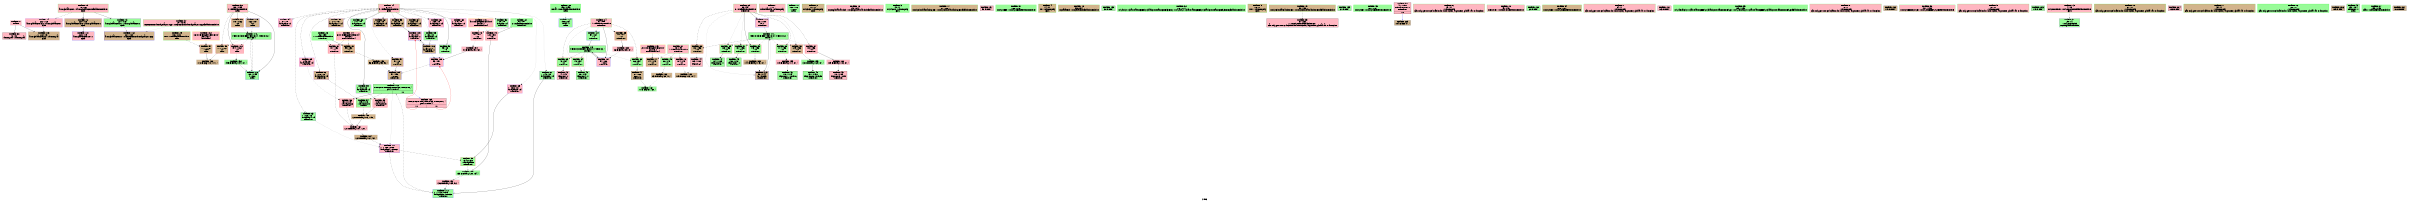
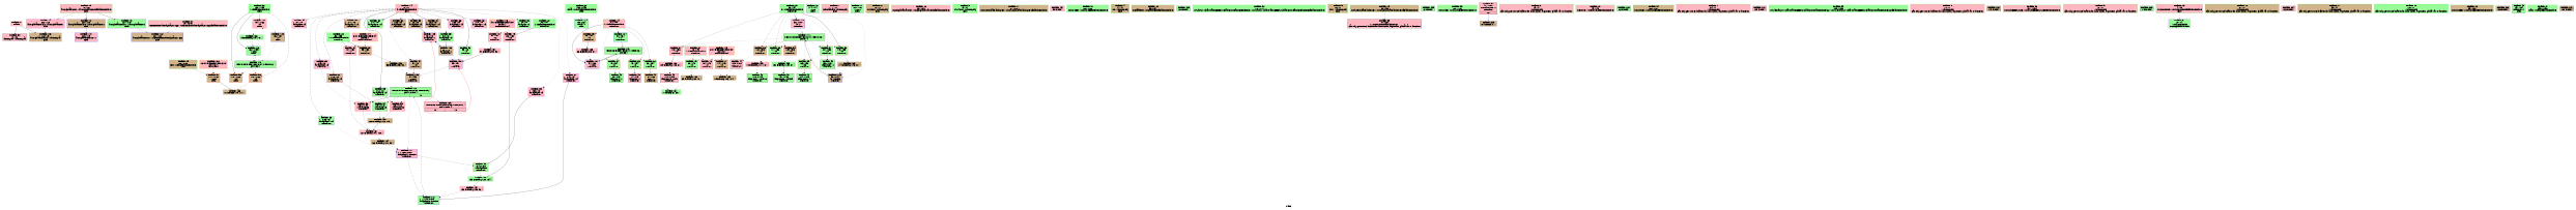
  digraph {
    label=SVFG
    node [color=green fillcolor=lightpink shape=record style=filled]
    edge [arrowhead=tee style=dashed]
    n1 [color=grey label="{NodeID: 0\nNullPtr}"]
    n2 [color=black label="{NodeID: 38\n2\<--3\ndummyVal\<--dummyVal\n}"]
    n3 [color=blue fillcolor=tan label="{NodeID: 103\n222\<--3\nllvm.global_ctors_2\<--dummyVal\nGlob }" style="dotted,filled"]
    n4 [color=red fillcolor=tan label="{NodeID: 97\n171\<--160\n\<--test\nmain\n}"]
    n5 [color=grey fillcolor=tan label="{NodeID: 166\n172 = cmp(170, 171, )\n}"]
    n6 [label="{NodeID: 14\n8\<--11\nf\<--f_field_insensitive\nGlob }"]
    n7 [color=purple fillcolor=palegreen label="{NodeID: 52\n75\<--8\narrayidx\<--f\n_Z5solvev\n}"]
    n8 [color=purple fillcolor=tan label="{NodeID: 53\n76\<--8\narrayidx3\<--f\n_Z5solvev\n}"]
    n9 [color=purple label="{NodeID: 54\n81\<--8\narrayidx5\<--f\n_Z5solvev\n}"]
    n10 [color=purple fillcolor=palegreen label="{NodeID: 55\n82\<--8\narrayidx6\<--f\n_Z5solvev\n}"]
    n11 [color=purple fillcolor=palegreen label="{NodeID: 56\n93\<--8\n\<--f\n_Z5solvev\n}"]
    n12 [color=purple fillcolor=tan label="{NodeID: 57\n97\<--8\n\<--f\n_Z5solvev\n}"]
    n13 [color=purple fillcolor=tan label="{NodeID: 58\n111\<--8\narrayidx14\<--f\n_Z5solvev\n}"]
    n14 [color=purple fillcolor=palegreen label="{NodeID: 59\n112\<--8\narrayidx15\<--f\n_Z5solvev\n}"]
    n15 [color=purple fillcolor=palegreen label="{NodeID: 60\n117\<--8\narrayidx18\<--f\n_Z5solvev\n}"]
    n16 [color=purple fillcolor=tan label="{NodeID: 61\n118\<--8\narrayidx19\<--f\n_Z5solvev\n}"]
    n17 [color=purple fillcolor=tan label="{NodeID: 62\n125\<--8\narrayidx23\<--f\n_Z5solvev\n}"]
    n18 [color=purple fillcolor=palegreen label="{NodeID: 63\n126\<--8\narrayidx24\<--f\n_Z5solvev\n}"]
    n19 [color=purple fillcolor=tan label="{NodeID: 64\n132\<--8\narrayidx27\<--f\n_Z5solvev\n}"]
    n20 [color=purple label="{NodeID: 65\n133\<--8\narrayidx28\<--f\n_Z5solvev\n}"]
    n21 [color=purple label="{NodeID: 66\n139\<--8\narrayidx32\<--f\n_Z5solvev\n}"]
-   n22 [color=purple fillcolor=palegreen label="{NodeID: 67\n140\<--8\narrayidx33\<--f\n_Z5solvev\n}"]
+   n22 [color=purple label="{NodeID: 67\n140\<--8\narrayidx33\<--f\n_Z5solvev\n}"]
    n23 [color=purple label="{NodeID: 68\n148\<--8\narrayidx37\<--f\n_Z5solvev\n}"]
    n24 [color=purple label="{NodeID: 69\n149\<--8\narrayidx38\<--f\n_Z5solvev\n}"]
    n25 [color=blue label="{NodeID: 105\n76\<--78\narrayidx3\<--\n_Z5solvev\n}"]
    n26 [color=blue fillcolor=tan label="{NodeID: 106\n82\<--78\narrayidx6\<--\n_Z5solvev\n}"]
    n27 [color=blue label="{NodeID: 108\n93\<--91\n\<--rem\n_Z5solvev\n}"]
    n28 [color=blue fillcolor=tan label="{NodeID: 109\n97\<--96\n\<--rem7\n_Z5solvev\n}"]
    n29 [color=red label="{NodeID: 93\n113\<--112\n\<--arrayidx15\n_Z5solvev\n}"]
-   n30 [color=red fillcolor=palegreen label="{NodeID: 94\n119\<--118\n\<--arrayidx19\n_Z5init\n}"]
+   n30 [color=red fillcolor=palegreen label="{NodeID: 94\n119\<--118\n\<--arrayidx19\n_Z5solvev\n}"]
    n31 [color=blue label="{NodeID: 111\n126\<--122\narrayidx24\<--rem21\n_Z5solvev\n}"]
    n32 [color=red fillcolor=palegreen label="{NodeID: 95\n134\<--133\n\<--arrayidx28\n_Z5solvev\n}"]
    n33 [color=blue fillcolor=palegreen label="{NodeID: 112\n140\<--136\narrayidx33\<--rem30\n_Z5solvev\n}"]
    n34 [color=red label="{NodeID: 96\n150\<--149\n\<--arrayidx38\n_Z5solvev\n}"]
    n35 [color=black fillcolor=palegreen label="{NodeID: 172\nMR_12V_7 = PHI(MR_12V_9, MR_12V_6, )\npts\{110000 \}\n|{|<s4>10}}"]
    n36 [color=grey fillcolor=tan label="{NodeID: 155\n120 = Binary(113, 119, )\n}"]
    n37 [color=grey fillcolor=palegreen label="{NodeID: 158\n135 = Binary(128, 134, )\n}"]
    n38 [color=grey label="{NodeID: 161\n121 = Binary(107, 120, )\n}"]
    n39 [color=grey label="{NodeID: 157\n136 = Binary(135, 92, )\n}"]
    n40 [color=black label="{NodeID: 169\nMR_12V_2 = PHI(MR_12V_3, MR_12V_1, )\npts\{110000 \}\n|{<s0>10|<s1>10}}"]
    n41 [fillcolor=palegreen label="{NodeID: 28\n158\<--159\nretval\<--retval_field_insensitive\nmain\n}"]
    n42 [color=blue fillcolor=palegreen label="{NodeID: 114\n158\<--64\nretval\<--\nmain\n}"]
    n43 [color=black label="{NodeID: 42\n74\<--73\nidxprom\<--\n_Z5solvev\n}"]
    n44 [color=grey fillcolor=palegreen label="{NodeID: 153\n130 = Binary(129, 87, )\n}"]
    n45 [color=black fillcolor=palegreen label="{NodeID: 48\n131\<--130\nidxprom26\<--sub25\n_Z5solvev\n}"]
+   n46 [color=purple fillcolor=palegreen label="{NodeID: 70\n174\<--14\n\<--.str\nmain\n}"]
    n47 [color=grey fillcolor=palegreen label="{NodeID: 167\n71 = cmp(67, 69, )\n}"]
    n48 [color=red fillcolor=palegreen label="{NodeID: 84\n79\<--54\n\<--i\n_Z5solvev\n}"]
    n49 [color=black fillcolor=palegreen label="{NodeID: 43\n80\<--79\nidxprom4\<--\n_Z5solvev\n}"]
    n50 [label="{NodeID: 1\n7\<--1\n__dso_handle\<--dummyObj\nGlob }"]
    n51 [color=red fillcolor=tan label="{NodeID: 98\n170\<--162\n\<--i\nmain\n}"]
    n52 [label="{NodeID: 15\n18\<--22\nllvm.global_ctors\<--llvm.global_ctors_field_insensitive\nGlob }"]
    n53 [color=purple fillcolor=tan label="{NodeID: 72\n220\<--18\nllvm.global_ctors_0\<--llvm.global_ctors\nGlob }"]
    n54 [color=purple fillcolor=palegreen label="{NodeID: 73\n221\<--18\nllvm.global_ctors_1\<--llvm.global_ctors\nGlob }"]
    n55 [color=purple label="{NodeID: 74\n222\<--18\nllvm.global_ctors_2\<--llvm.global_ctors\nGlob }"]
    n56 [color=blue label="{NodeID: 101\n220\<--19\nllvm.global_ctors_0\<--\nGlob }"]
    n57 [color=blue fillcolor=tan label="{NodeID: 102\n221\<--20\nllvm.global_ctors_1\<--_GLOBAL__sub_I_dyma_2_1.cpp\nGlob }"]
    n58 [fillcolor=tan label="{NodeID: 29\n160\<--161\ntest\<--test_field_insensitive\nmain\n}"]
    n59 [color=grey label="{NodeID: 154\n91 = Binary(90, 92, )\n}"]
    n60 [color=purple fillcolor=palegreen label="{NodeID: 71\n182\<--16\n\<--.str.1\nmain\n}"]
    n61 [color=grey fillcolor=tan label="{NodeID: 168\n105 = cmp(103, 104, )\n}"]
    n62 [color=red fillcolor=tan label="{NodeID: 85\n85\<--54\n\<--i\n_Z5solvev\n}"]
    n63 [color=grey label="{NodeID: 165\n86 = Binary(85, 87, )\n}"]
    n64 [color=blue label="{NodeID: 107\n54\<--86\ni\<--inc\n_Z5solvev\n}"]
    n65 [color=black fillcolor=palegreen label="{NodeID: 173\nMR_8V_3 = PHI(MR_8V_4, MR_8V_2, )\npts\{55 \}\n}"]
    n66 [fillcolor=tan label="{NodeID: 2\n12\<--1\n_ZSt3cin\<--dummyObj\nGlob }"]
    n67 [color=yellow label="{NodeID: 182\n16V_1 = ENCHI(MR_16V_0)\npts\{161 \}\nFun[main]}" style="double,filled"]
    n68 [color=red fillcolor=tan label="{NodeID: 99\n178\<--162\n\<--i\nmain\n}"]
    n69 [label="{NodeID: 16\n23\<--24\n__cxx_global_var_init\<--__cxx_global_var_init_field_insensitive\n}"]
    n70 [color=blue fillcolor=tan label="{NodeID: 113\n56\<--144\ni8\<--inc35\n_Z5solvev\n}"]
    n71 [color=black fillcolor=palegreen label="{NodeID: 171\nMR_10V_3 = PHI(MR_10V_4, MR_10V_2, )\npts\{57 \}\n}"]
    n72 [color=red fillcolor=tan label="{NodeID: 86\n102\<--56\n\<--i8\n_Z5solvev\n}"]
    n73 [color=red label="{NodeID: 87\n108\<--56\n\<--i8\n_Z5solvev\n}"]
    n74 [color=red fillcolor=palegreen label="{NodeID: 88\n114\<--56\n\<--i8\n_Z5solvev\n}"]
    n75 [color=red fillcolor=palegreen label="{NodeID: 89\n123\<--56\n\<--i8\n_Z5solvev\n}"]
    n76 [color=red fillcolor=tan label="{NodeID: 90\n129\<--56\n\<--i8\n_Z5solvev\n}"]
    n77 [color=red fillcolor=palegreen label="{NodeID: 91\n137\<--56\n\<--i8\n_Z5solvev\n}"]
    n78 [color=red fillcolor=palegreen label="{NodeID: 92\n143\<--56\n\<--i8\n_Z5solvev\n}"]
    n79 [color=black label="{NodeID: 44\n103\<--102\nconv10\<--\n_Z5solvev\n}"]
    n80 [color=grey label="{NodeID: 160\n109 = Binary(108, 87, )\n}"]
    n81 [color=grey label="{NodeID: 159\n115 = Binary(114, 87, )\n}"]
    n82 [color=black fillcolor=palegreen label="{NodeID: 47\n124\<--123\nidxprom22\<--\n_Z5solvev\n}"]
    n83 [color=black fillcolor=palegreen label="{NodeID: 49\n138\<--137\nidxprom31\<--\n_Z5solvev\n}"]
    n84 [color=grey fillcolor=tan label="{NodeID: 163\n144 = Binary(143, 87, )\n}"]
-   n85 [label="{NodeID: 30\n162\<--163\ni\<--i_field_insensitive\nmain\n}"]
+   n85 [fillcolor=palegreen label="{NodeID: 30\n162\<--163\ni\<--i_field_insensitive\nmain\n}"]
    n86 [color=red label="{NodeID: 100\n194\<--162\n\<--i\nmain\n}"]
    n87 [color=blue fillcolor=tan label="{NodeID: 115\n162\<--87\ni\<--\nmain\n}"]
    n88 [color=blue fillcolor=palegreen label="{NodeID: 116\n162\<--195\ni\<--inc\nmain\n}"]
    n89 [color=grey fillcolor=palegreen label="{NodeID: 152\n195 = Binary(194, 87, )\n}"]
    n90 [color=black fillcolor=palegreen label="{NodeID: 170\nMR_18V_3 = PHI(MR_18V_4, MR_18V_2, )\npts\{163 \}\n}"]
    n91 [color=grey fillcolor=tan label="{NodeID: 164\n122 = Binary(121, 92, )\n}"]
    n92 [fillcolor=palegreen label="{NodeID: 3\n13\<--1\n_ZSt4cout\<--dummyObj\nGlob }"]
    n93 [fillcolor=tan label="{NodeID: 17\n27\<--28\n_ZNSt8ios_base4InitC1Ev\<--_ZNSt8ios_base4InitC1Ev_field_insensitive\n}"]
    n94 [color=black label="{NodeID: 197\n58 = PHI()\n}"]
    n95 [fillcolor=palegreen label="{NodeID: 31\n166\<--167\n_ZNSirsERi\<--_ZNSirsERi_field_insensitive\n}"]
    n96 [color=black label="{NodeID: 45\n110\<--109\nidxprom13\<--sub\n_Z5solvev\n}"]
    n97 [color=grey fillcolor=tan label="{NodeID: 156\n96 = Binary(95, 92, )\n}"]
    n98 [fillcolor=tan label="{NodeID: 4\n14\<--1\n.str\<--dummyObj\nGlob }"]
    n99 [fillcolor=tan label="{NodeID: 18\n33\<--34\n__cxa_atexit\<--__cxa_atexit_field_insensitive\n}"]
    n100 [color=black fillcolor=palegreen label="{NodeID: 198\n30 = PHI()\n}"]
    n101 [fillcolor=palegreen label="{NodeID: 32\n176\<--177\n_ZStlsISt11char_traitsIcEERSt13basic_ostreamIcT_ES5_PKc\<--_ZStlsISt11char_traitsIcEERSt13basic_ostreamIcT_ES5_PKc_field_insensitive\n}"]
    n102 [color=black fillcolor=palegreen label="{NodeID: 46\n116\<--115\nidxprom17\<--sub16\n_Z5solvev\n}"]
    n103 [fillcolor=tan label="{NodeID: 5\n16\<--1\n.str.1\<--dummyObj\nGlob }"]
    n104 [fillcolor=tan label="{NodeID: 19\n32\<--38\n_ZNSt8ios_base4InitD1Ev\<--_ZNSt8ios_base4InitD1Ev_field_insensitive\n}"]
    n105 [color=black label="{NodeID: 39\n31\<--32\n\<--_ZNSt8ios_base4InitD1Ev\nCan only get source location for instruction, argument, global var or function.}"]
    n106 [color=black fillcolor=palegreen label="{NodeID: 199\n61 = PHI()\n}"]
    n107 [fillcolor=palegreen label="{NodeID: 33\n180\<--181\n_ZNSolsEi\<--_ZNSolsEi_field_insensitive\n}"]
    n108 [color=red fillcolor=palegreen label="{NodeID: 75\n68\<--48\n\<--l\n_Z5solvev\n}"]
    n109 [color=grey fillcolor=tan label="{NodeID: 162\n69 = Binary(68, 70, )\n}"]
    n110 [color=black label="{NodeID: 50\n47\<--150\n_Z5solvev_ret\<--\n_Z5solvev\n|{<s0>10}}"]
    n111 [color=black fillcolor=tan label="{NodeID: 205\n184 = PHI(47, )\n}"]
    n112 [label="{NodeID: 6\n19\<--1\n\<--dummyObj\nCan only get source location for instruction, argument, global var or function.}"]
    n113 [label="{NodeID: 20\n45\<--46\n_Z5solvev\<--_Z5solvev_field_insensitive\n}"]
    n114 [color=black fillcolor=palegreen label="{NodeID: 200\n62 = PHI()\n}"]
    n115 [fillcolor=tan label="{NodeID: 34\n186\<--187\n_ZNSolsEx\<--_ZNSolsEx_field_insensitive\n}"]
    n116 [color=red label="{NodeID: 76\n104\<--48\n\<--l\n_Z5solvev\n}"]
    n117 [color=red fillcolor=palegreen label="{NodeID: 82\n66\<--54\n\<--i\n_Z5solvev\n}"]
    n118 [color=red fillcolor=palegreen label="{NodeID: 83\n73\<--54\n\<--i\n_Z5solvev\n}"]
    n119 [color=black fillcolor=tan label="{NodeID: 41\n67\<--66\nconv\<--\n_Z5solvev\n}"]
    n120 [label="{NodeID: 7\n64\<--1\n\<--dummyObj\nCan only get source location for instruction, argument, global var or function.}"]
    n121 [color=blue fillcolor=palegreen label="{NodeID: 104\n54\<--64\ni\<--\n_Z5solvev\n}"]
    n122 [label="{NodeID: 21\n48\<--49\nl\<--l_field_insensitive\n_Z5solvev\n}"]
    n123 [color=red fillcolor=tan label="{NodeID: 77\n147\<--48\n\<--l\n_Z5solvev\n}"]
    n124 [color=black label="{NodeID: 201\n165 = PHI()\n}"]
    n125 [fillcolor=palegreen label="{NodeID: 35\n189\<--190\n_ZSt4endlIcSt11char_traitsIcEERSt13basic_ostreamIT_T0_ES6_\<--_ZSt4endlIcSt11char_traitsIcEERSt13basic_ostreamIT_T0_ES6__field_insensitive\n}"]
    n126 [label="{NodeID: 8\n70\<--1\n\<--dummyObj\nCan only get source location for instruction, argument, global var or function.}"]
    n127 [fillcolor=palegreen label="{NodeID: 22\n50\<--51\nc\<--c_field_insensitive\n_Z5solvev\n}"]
    n128 [color=red label="{NodeID: 78\n90\<--50\n\<--c\n_Z5solvev\n}"]
    n129 [color=red label="{NodeID: 79\n128\<--50\n\<--c\n_Z5solvev\n}"]
    n130 [color=black fillcolor=tan label="{NodeID: 202\n175 = PHI()\n}"]
    n131 [label="{NodeID: 36\n191\<--192\n_ZNSolsEPFRSoS_E\<--_ZNSolsEPFRSoS_E_field_insensitive\n}"]
    n132 [color=yellow label="{NodeID: 175\n2V_1 = ENCHI(MR_2V_0)\npts\{49 \}\nFun[_Z5solvev]}" style="double,filled"]
    n133 [label="{NodeID: 9\n78\<--1\n\<--dummyObj\nCan only get source location for instruction, argument, global var or function.}"]
    n134 [fillcolor=palegreen label="{NodeID: 23\n52\<--53\nv\<--v_field_insensitive\n_Z5solvev\n}"]
    n135 [color=red fillcolor=tan label="{NodeID: 80\n95\<--52\n\<--v\n_Z5solvev\n}"]
    n136 [color=red label="{NodeID: 81\n107\<--52\n\<--v\n_Z5solvev\n}"]
    n137 [color=black fillcolor=palegreen label="{NodeID: 203\n179 = PHI()\n}"]
    n138 [label="{NodeID: 37\n20\<--216\n_GLOBAL__sub_I_dyma_2_1.cpp\<--_GLOBAL__sub_I_dyma_2_1.cpp_field_insensitive\n}"]
    n139 [color=purple fillcolor=palegreen label="{NodeID: 51\n29\<--4\n\<--_ZStL8__ioinit\n__cxx_global_var_init\n}"]
    n140 [color=yellow label="{NodeID: 176\n4V_1 = ENCHI(MR_4V_0)\npts\{51 \}\nFun[_Z5solvev]}" style="double,filled"]
    n141 [fillcolor=tan label="{NodeID: 10\n87\<--1\n\<--dummyObj\nCan only get source location for instruction, argument, global var or function.}"]
    n142 [label="{NodeID: 24\n54\<--55\ni\<--i_field_insensitive\n_Z5solvev\n}"]
    n143 [color=black label="{NodeID: 204\n183 = PHI()\n}"]
    n144 [color=yellow label="{NodeID: 177\n6V_1 = ENCHI(MR_6V_4)\npts\{53 \}\nFun[_Z5solvev]}" style="double,filled"]
    n145 [fillcolor=tan label="{NodeID: 11\n92\<--1\n\<--dummyObj\nCan only get source location for instruction, argument, global var or function.}"]
-   n146 [label="{NodeID: 25\n56\<--57\ni8\<--i8_field_insensitive\n_Z5solvev\n}"]
+   n146 [fillcolor=palegreen label="{NodeID: 25\n56\<--57\ni8\<--i8_field_insensitive\n_Z5solvev\n}"]
    n147 [color=blue label="{NodeID: 110\n56\<--100\ni8\<--\n_Z5solvev\n}"]
    n148 [fillcolor=palegreen label="{NodeID: 12\n100\<--1\n\<--dummyObj\nCan only get source location for instruction, argument, global var or function.}"]
+   n149 [fillcolor=tan label="{NodeID: 26\n59\<--60\n_ZNSirsERx\<--_ZNSirsERx_field_insensitive\n}"]
    n150 [color=black fillcolor=tan label="{NodeID: 206\n185 = PHI()\n}"]
    n151 [color=black fillcolor=palegreen label="{NodeID: 40\n157\<--64\nmain_ret\<--\nmain\n}"]
    n152 [label="{NodeID: 13\n4\<--6\n_ZStL8__ioinit\<--_ZStL8__ioinit_field_insensitive\nGlob }"]
    n153 [fillcolor=palegreen label="{NodeID: 27\n155\<--156\nmain\<--main_field_insensitive\n}"]
    n154 [color=black fillcolor=tan label="{NodeID: 207\n188 = PHI()\n}"]
    n1 -> n2 [style=solid]
    n1 -> n3 [style=solid]
    n4 -> n5 [arrowhead=onormal style=solid]
    n6 -> n7 [style=dotted]
    n6 -> n8
    n6 -> n9 [arrowhead=onormal]
    n6 -> n10 [arrowhead=dot style=dotted]
    n6 -> n11 [arrowhead=onormal style=solid]
    n6 -> n12 [arrowhead=dot style=dotted]
    n6 -> n13 [arrowhead=onormal]
    n6 -> n14 [arrowhead=dot style=solid]
    n6 -> n15 [arrowhead=dot style=solid]
    n6 -> n16 [arrowhead=onormal]
    n6 -> n17 [arrowhead=dot style=dotted]
    n6 -> n18
    n6 -> n19 [arrowhead=onormal style=solid]
    n6 -> n20 [arrowhead=dot style=dotted]
    n6 -> n21 [arrowhead=dot]
    n6 -> n22 [style=dotted]
    n6 -> n23 [arrowhead=onormal]
    n6 -> n24 [arrowhead=onormal]
    n8 -> n25 [arrowhead=dot style=solid]
    n10 -> n26 [arrowhead=onormal style=solid]
    n11 -> n27 [style=dotted]
    n12 -> n28 [style=solid]
    n14 -> n29 [arrowhead=dot]
    n16 -> n30 [arrowhead=dot]
    n18 -> n31 [style=dotted]
    n20 -> n32 [arrowhead=onormal style=solid]
    n22 -> n33 [arrowhead=onormal style=solid]
    n24 -> n34 [arrowhead=dot style=dotted]
    n25 -> n26
    n26 -> n25 [arrowhead=dot style=solid]
    n26 -> n27 [style=dotted]
    n27 -> n28 [arrowhead=onormal]
    n28 -> n35 [style=dotted]
    n29 -> n36 [arrowhead=dot]
    n30 -> n36
    n31 -> n32
    n31 -> n33
    n32 -> n37 [arrowhead=onormal]
    n33 -> n35 [arrowhead=onormal]
    n34 -> n38 [arrowhead=onormal]
    n35 -> n29 [style=dotted]
    n35 -> n30
    n35 -> n31 [arrowhead=onormal style=dotted]
    n35 -> n34 [style=solid]
    n35 -> n40 [arrowhead=onormal color=blue tailport=s4]
    n36 -> n38 [style=solid]
    n37 -> n39 [arrowhead=onormal]
    n38 -> n91 [arrowhead=onormal style=dotted]
    n39 -> n33 [arrowhead=dot]
    n40 -> n25 [arrowhead=dot color=red style=solid tailport=s0]
    n40 -> n27 [arrowhead=dot color=red style=solid tailport=s1]
    n41 -> n42 [arrowhead=onormal style=dotted]
    n44 -> n45 [arrowhead=dot style=solid]
    n48 -> n49
    n51 -> n5
    n52 -> n53 [arrowhead=dot style=solid]
    n52 -> n54 [style=solid]
    n52 -> n55 [arrowhead=onormal]
    n53 -> n56 [style=solid]
    n54 -> n57 [arrowhead=onormal]
    n55 -> n3
    n58 -> n4 [arrowhead=dot]
    n59 -> n27 [arrowhead=dot style=solid]
    n62 -> n63 [arrowhead=dot style=solid]
    n63 -> n64 [arrowhead=dot]
    n64 -> n65 [style=solid]
    n65 -> n48 [arrowhead=onormal]
    n65 -> n49 [arrowhead=onormal style=dotted]
    n65 -> n64 [style=solid]
    n65 -> n117 [style=dotted]
    n65 -> n118
    n67 -> n4 [arrowhead=dot style=dotted]
    n70 -> n71 [arrowhead=dot style=dotted]
    n71 -> n70 [style=solid]
    n71 -> n72
    n71 -> n73 [arrowhead=onormal style=dotted]
    n71 -> n74 [arrowhead=dot style=dotted]
    n71 -> n75 [style=dotted]
    n71 -> n76 [style=dotted]
    n71 -> n77 [arrowhead=dot style=dotted]
    n71 -> n78 [style=dotted]
    n72 -> n79 [style=dotted]
    n73 -> n80 [arrowhead=onormal style=solid]
    n74 -> n81 [arrowhead=dot style=dotted]
    n75 -> n82 [arrowhead=dot style=solid]
    n76 -> n44
    n77 -> n83 [arrowhead=dot style=solid]
    n78 -> n84 [arrowhead=onormal]
    n79 -> n61 [style=dotted]
    n80 -> n96 [arrowhead=dot]
    n81 -> n102 [arrowhead=dot]
    n84 -> n70 [arrowhead=dot style=dotted]
    n85 -> n51
    n85 -> n68 [style=solid]
    n85 -> n86 [style=solid]
    n85 -> n87 [arrowhead=onormal style=dotted]
    n85 -> n88 [arrowhead=dot style=solid]
    n86 -> n89 [arrowhead=dot style=dotted]
    n87 -> n90 [arrowhead=onormal style=dotted]
    n88 -> n90
    n89 -> n88 [arrowhead=onormal]
    n90 -> n51 [style=dotted]
-   n68 -> n90 [arrowhead=dot style=dotted]
+   n90 -> n68 [arrowhead=dot style=dotted]
    n90 -> n86 [style=dotted]
    n90 -> n88
    n91 -> n31 [arrowhead=dot]
    n97 -> n28 [arrowhead=dot style=dotted]
    n104 -> n105
    n108 -> n109
    n109 -> n47 [arrowhead=onormal style=dotted]
    n110 -> n111 [arrowhead=onormal color=blue style=solid tailport=s0]
    n116 -> n61 [arrowhead=onormal style=dotted]
    n117 -> n119 [arrowhead=onormal style=solid]
    n118 -> n43 [style=solid]
    n119 -> n47
    n121 -> n65 [arrowhead=onormal style=solid]
    n122 -> n108 [arrowhead=onormal]
    n122 -> n116
    n122 -> n123 [style=dotted]
    n127 -> n128
    n127 -> n129 [arrowhead=onormal style=solid]
    n128 -> n59 [arrowhead=dot style=dotted]
    n129 -> n37 [arrowhead=onormal style=solid]
    n132 -> n108 [arrowhead=onormal style=dotted]
    n132 -> n116 [arrowhead=onormal style=dotted]
    n132 -> n123 [style=solid]
    n134 -> n135 [arrowhead=dot style=solid]
    n134 -> n136
    n135 -> n97
    n136 -> n38 [arrowhead=dot]
    n138 -> n57 [arrowhead=onormal style=dotted]
    n140 -> n128 [arrowhead=onormal style=dotted]
    n140 -> n129 [style=dotted]
    n142 -> n48 [arrowhead=onormal style=dotted]
    n142 -> n62 [arrowhead=dot style=dotted]
    n142 -> n64 [arrowhead=dot style=solid]
    n142 -> n117
    n142 -> n118 [arrowhead=onormal]
    n142 -> n121 [arrowhead=dot style=dotted]
    n144 -> n135 [arrowhead=onormal]
    n144 -> n136
    n146 -> n70 [arrowhead=onormal style=dotted]
    n146 -> n72
    n146 -> n73 [arrowhead=onormal]
    n146 -> n74
-   n146 -> n75 [arrowhead=dot style=dotted]
+   n77 -> n75 [arrowhead=dot style=dotted]
    n146 -> n76 [arrowhead=dot style=dotted]
    n146 -> n77 [arrowhead=dot style=dotted]
    n146 -> n78 [style=solid]
    n146 -> n147 [arrowhead=dot style=solid]
    n147 -> n71 [arrowhead=onormal]
    n152 -> n139 [arrowhead=onormal]
  }
